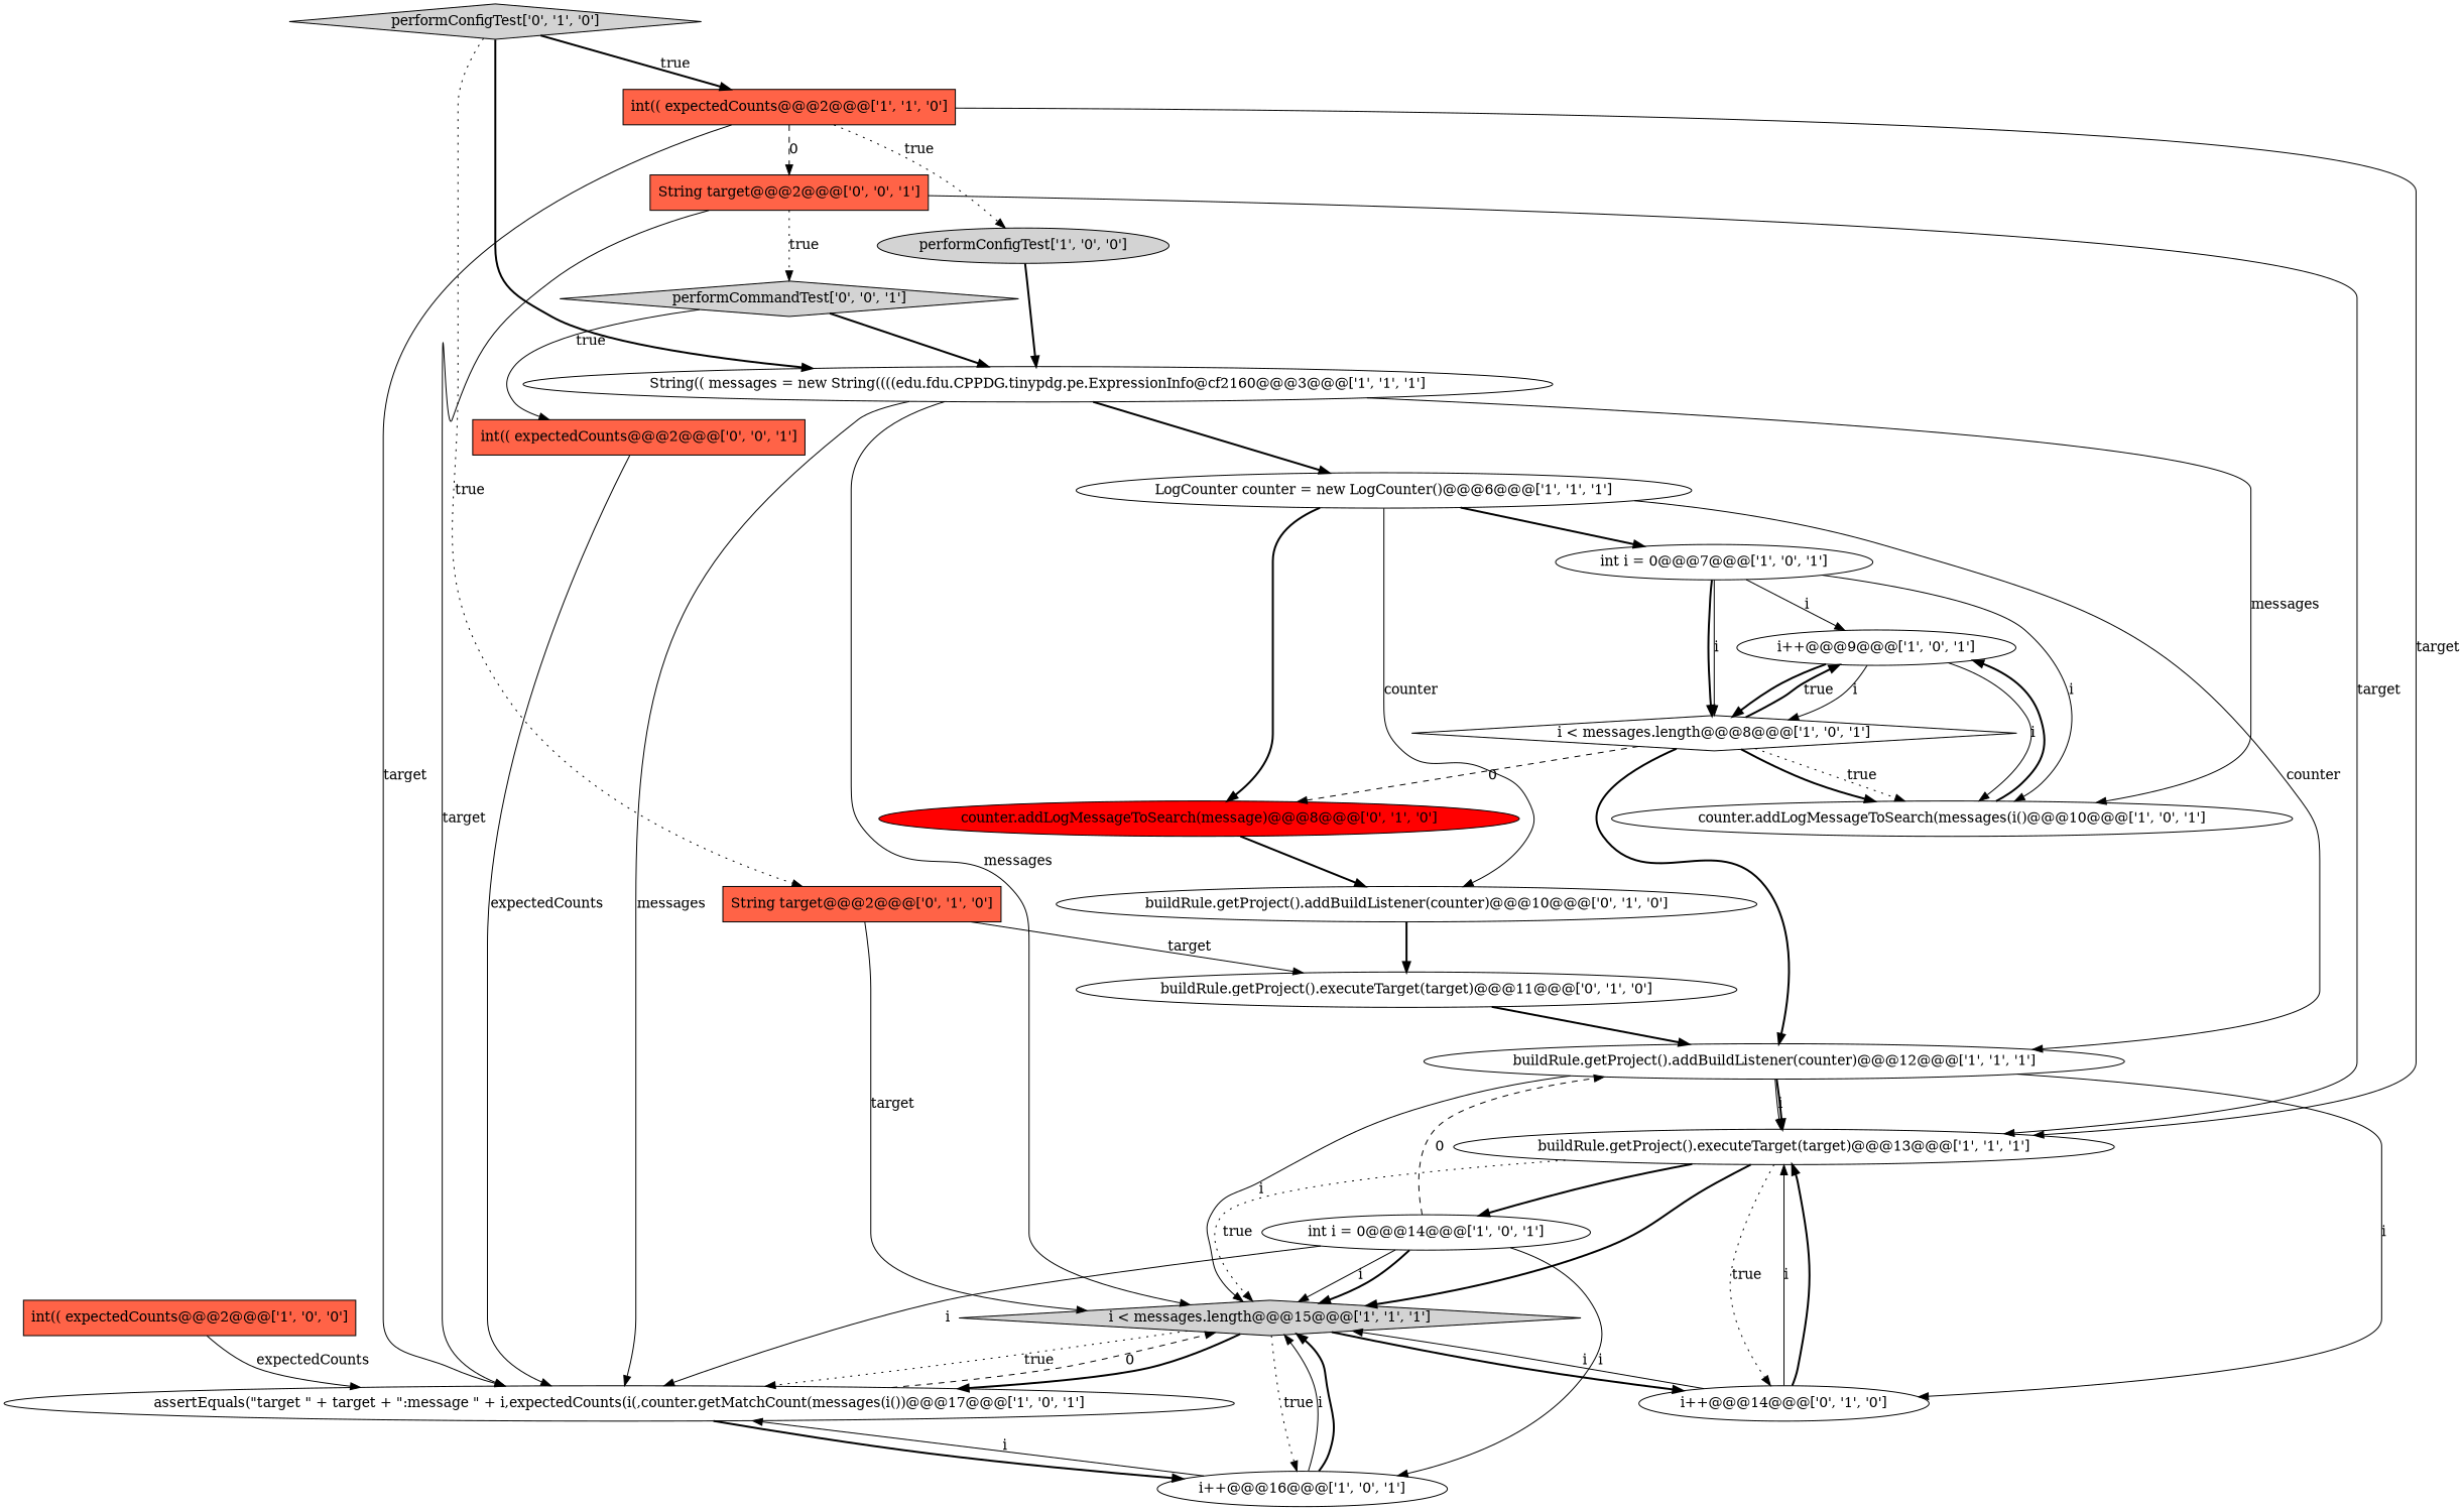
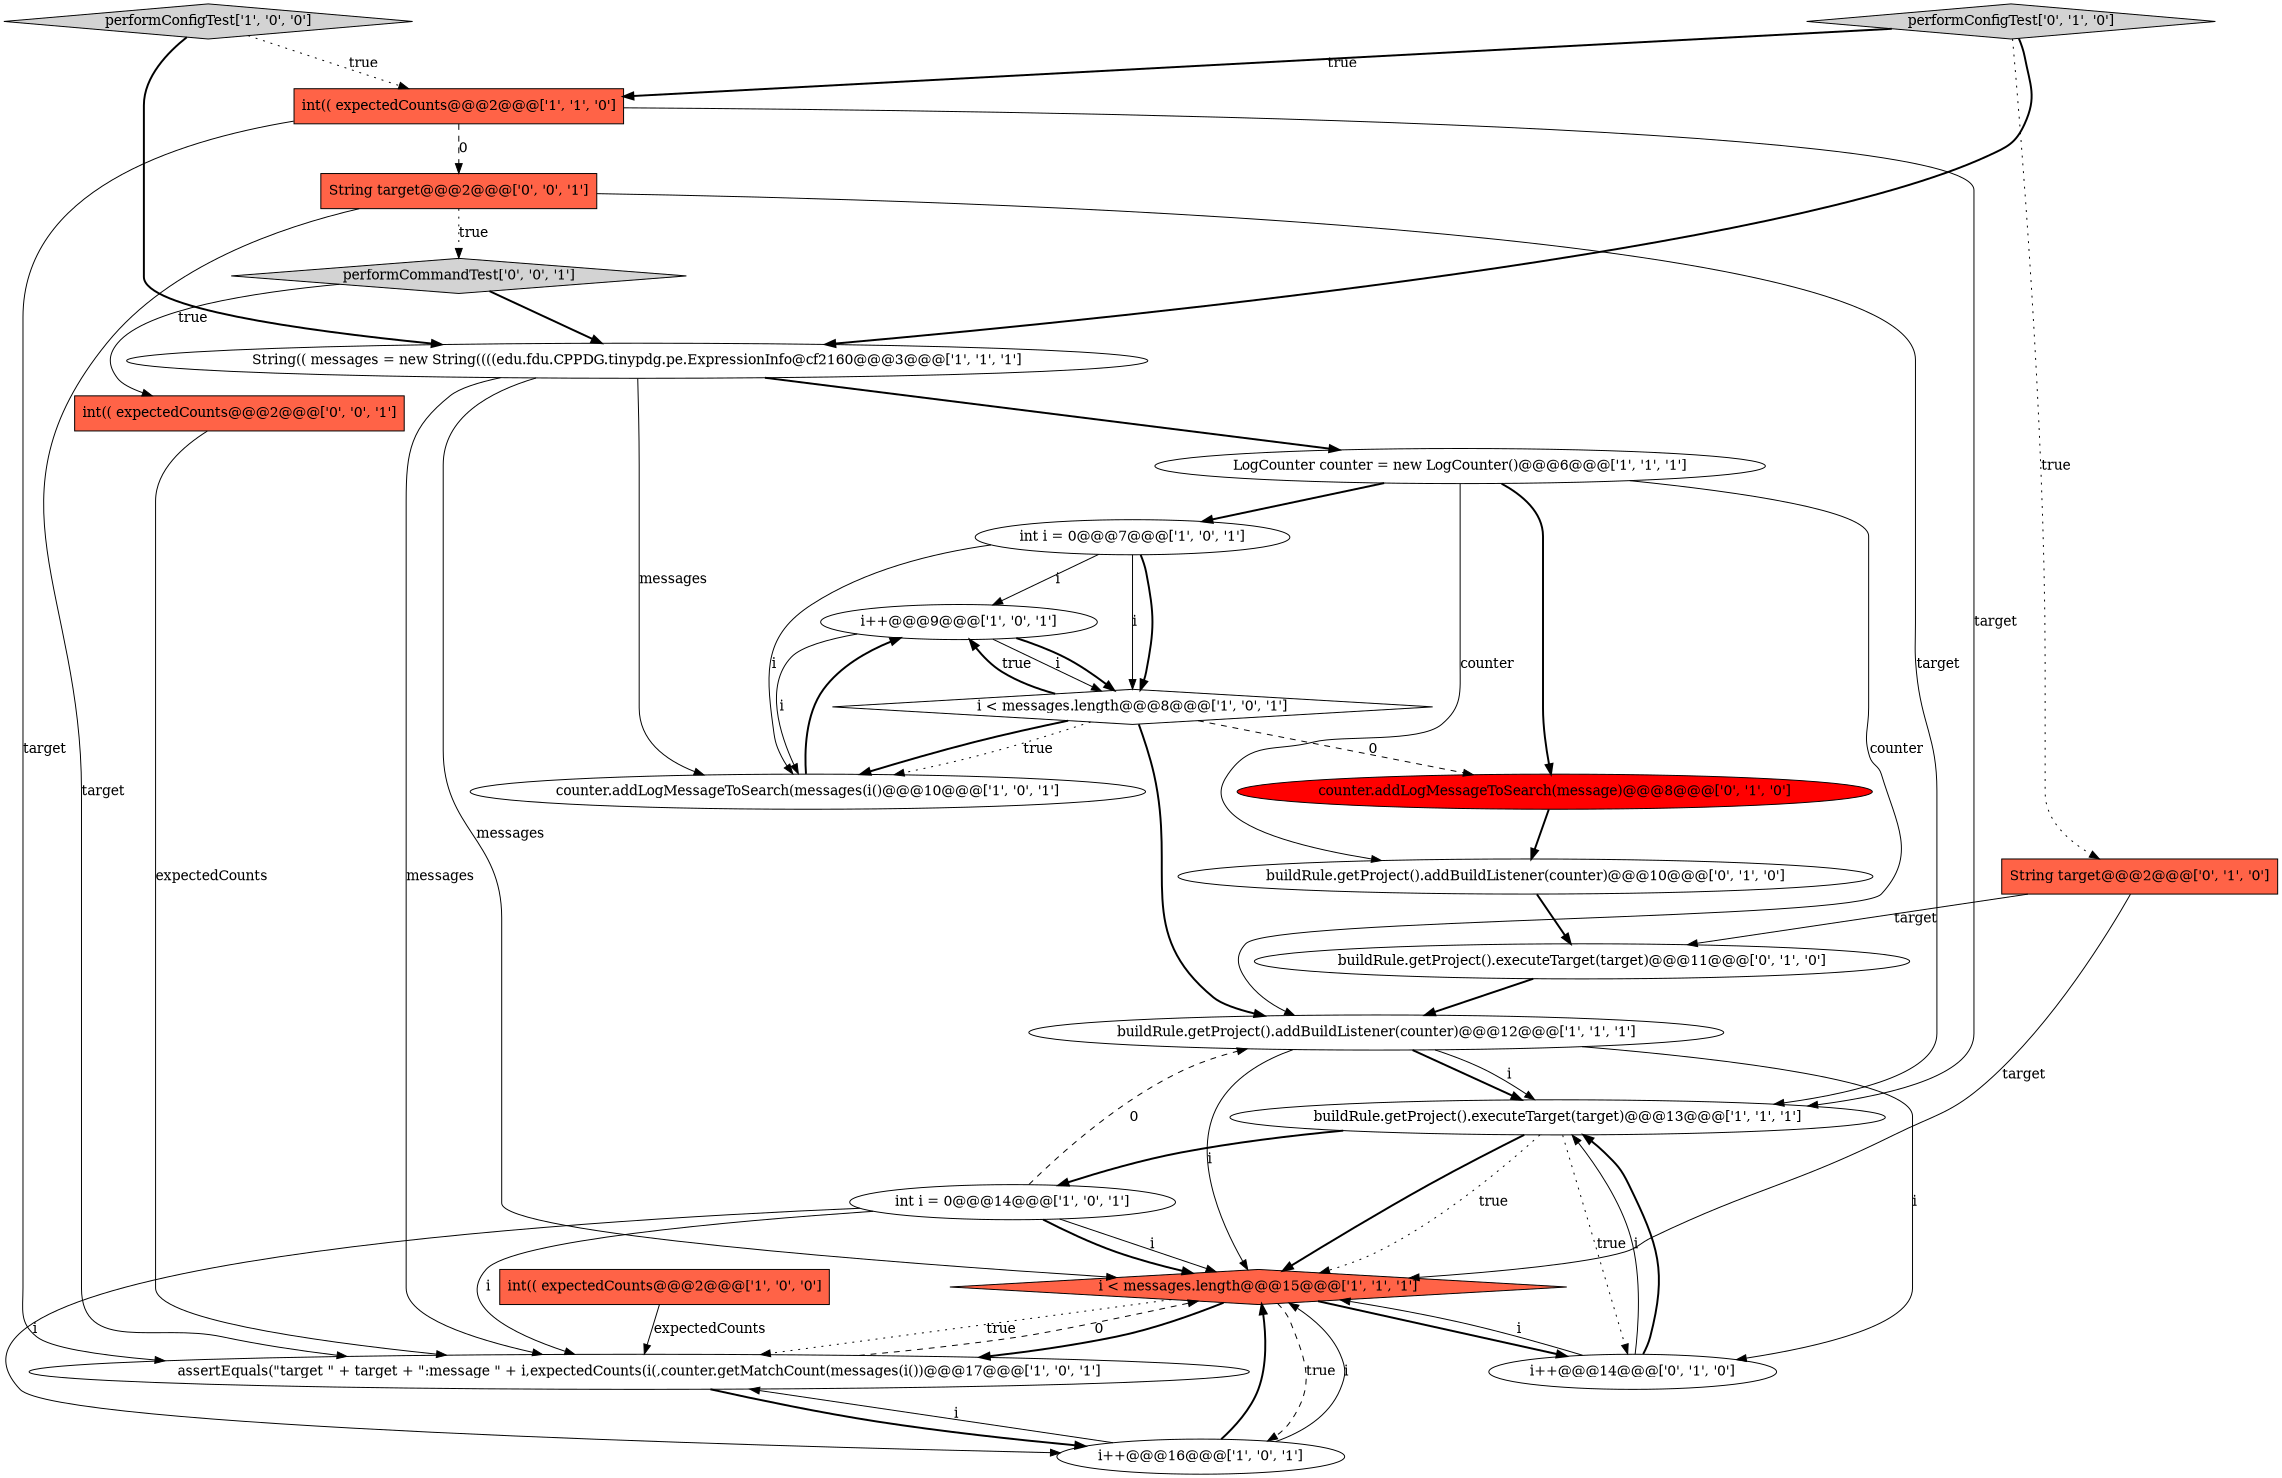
  digraph {
    node [fillcolor=white shape=ellipse style=filled]
    edge [style=solid]
    n1 [label="i++@@@9@@@['1', '0', '1']"]
    n2 [label="i < messages.length@@@8@@@['1', '0', '1']" shape=diamond]
    n3 [label="counter.addLogMessageToSearch(messages(i()@@@10@@@['1', '0', '1']"]
    n4 [label="buildRule.getProject().addBuildListener(counter)@@@12@@@['1', '1', '1']"]
    n5 [fillcolor=red label="counter.addLogMessageToSearch(message)@@@8@@@['0', '1', '0']"]
    n6 [label="LogCounter counter = new LogCounter()@@@6@@@['1', '1', '1']"]
    n7 [label="int i = 0@@@7@@@['1', '0', '1']"]
    n8 [label="buildRule.getProject().addBuildListener(counter)@@@10@@@['0', '1', '0']"]
    n9 [label="buildRule.getProject().executeTarget(target)@@@13@@@['1', '1', '1']"]
-   n10 [fillcolor=lightgray label="i < messages.length@@@15@@@['1', '1', '1']" shape=diamond]
+   n10 [fillcolor=tomato label="i < messages.length@@@15@@@['1', '1', '1']" shape=diamond]
    n11 [label="i++@@@14@@@['0', '1', '0']"]
    n12 [label="buildRule.getProject().executeTarget(target)@@@11@@@['0', '1', '0']"]
-   n13 [fillcolor=lightgray label="performConfigTest['1', '0', '0']"]
+   n13 [fillcolor=lightgray label="performConfigTest['1', '0', '0']" shape=diamond]
    n14 [fillcolor=tomato label="int(( expectedCounts@@@2@@@['1', '1', '0']" shape=box]
    n15 [label="String(( messages = new String((((edu.fdu.CPPDG.tinypdg.pe.ExpressionInfo@cf2160@@@3@@@['1', '1', '1']"]
    n16 [label="assertEquals(\"target \" + target + \":message \" + i,expectedCounts(i(,counter.getMatchCount(messages(i())@@@17@@@['1', '0', '1']"]
    n17 [fillcolor=tomato label="String target@@@2@@@['0', '0', '1']" shape=box]
    n18 [fillcolor=tomato label="int(( expectedCounts@@@2@@@['1', '0', '0']" shape=box]
    n19 [label="i++@@@16@@@['1', '0', '1']"]
    n20 [label="int i = 0@@@14@@@['1', '0', '1']"]
    n21 [fillcolor=lightgray label="performCommandTest['0', '0', '1']" shape=diamond]
    n22 [fillcolor=tomato label="String target@@@2@@@['0', '1', '0']" shape=box]
    n23 [fillcolor=tomato label="int(( expectedCounts@@@2@@@['0', '0', '1']" shape=box]
    n24 [fillcolor=lightgray label="performConfigTest['0', '1', '0']" shape=diamond]
    n1 -> n2 [label=i]
    n1 -> n2 [style=bold]
    n1 -> n3 [label=i]
    n2 -> n1 [label=true style=bold]
    n2 -> n3 [label=true style=dotted]
    n2 -> n3 [style=bold]
    n2 -> n4 [style=bold]
    n2 -> n5 [label=0 style=dashed]
    n3 -> n1 [style=bold]
    n4 -> n9 [style=bold]
    n4 -> n9 [label=i]
    n4 -> n10 [label=i]
    n4 -> n11 [label=i]
    n5 -> n8 [style=bold]
    n6 -> n4 [label=counter]
    n6 -> n5 [style=bold]
    n6 -> n7 [style=bold]
    n6 -> n8 [label=counter]
    n7 -> n1 [label=i]
    n7 -> n2 [label=i]
    n7 -> n2 [style=bold]
    n7 -> n3 [label=i]
    n8 -> n12 [style=bold]
    n9 -> n10 [label=true style=dotted]
    n9 -> n10 [style=bold]
    n9 -> n11 [label=true style=dotted]
    n9 -> n20 [style=bold]
    n10 -> n11 [style=bold]
    n10 -> n16 [style=bold]
    n10 -> n16 [label=true style=dotted]
-   n10 -> n19 [label=true style=dotted]
+   n10 -> n19 [label=true style=dashed]
    n11 -> n9 [label=i]
    n11 -> n9 [style=bold]
    n11 -> n10 [label=i]
    n12 -> n4 [style=bold]
-   n14 -> n13 [label=true style=dotted]
+   n13 -> n14 [label=true style=dotted]
    n13 -> n15 [style=bold]
    n14 -> n9 [label=target]
    n14 -> n16 [label=target]
    n14 -> n17 [label=0 style=dashed]
    n15 -> n3 [label=messages]
    n15 -> n6 [style=bold]
    n15 -> n10 [label=messages]
    n15 -> n16 [label=messages]
    n16 -> n10 [label=0 style=dashed]
    n16 -> n19 [style=bold]
    n17 -> n9 [label=target]
    n17 -> n16 [label=target]
    n17 -> n21 [label=true style=dotted]
    n18 -> n16 [label=expectedCounts]
    n19 -> n10 [label=i]
    n19 -> n10 [style=bold]
    n19 -> n16 [label=i]
    n20 -> n4 [label=0 style=dashed]
    n20 -> n10 [label=i]
    n20 -> n10 [style=bold]
    n20 -> n16 [label=i]
    n20 -> n19 [label=i]
    n21 -> n15 [style=bold]
    n21 -> n23 [label=true]
    n22 -> n10 [label=target]
    n22 -> n12 [label=target]
    n23 -> n16 [label=expectedCounts]
    n24 -> n14 [label=true style=bold]
    n24 -> n15 [style=bold]
    n24 -> n22 [label=true style=dotted]
  }
